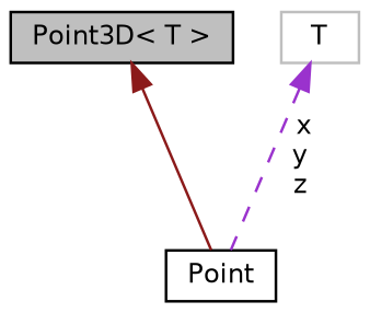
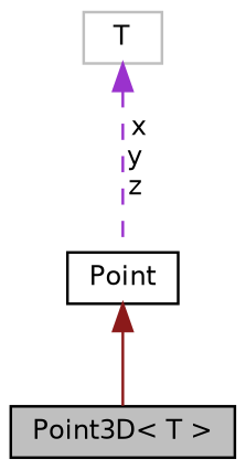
  digraph {
    node [color=black fillcolor=white fontname=Helvetica fontsize=10 shape=record style=filled]
    edge [dir=back fontname=Helvetica fontsize=10 labelfontname=Helvetica labelfontsize=10]
    n1 [fillcolor=grey75 fontcolor=black height=0.2 label="Point3D\< T \>" width=0.4]
    n2 [height=0.2 label=Point width=0.4]
    n3 [color=grey75 height=0.2 label=T width=0.4]
-   n1 -> n2 [color=firebrick4 style=solid]
+   n2 -> n1 [color=firebrick4 style=solid]
    n3 -> n2 [color=darkorchid3 label=" x\ny\nz" style=dashed]
  }
